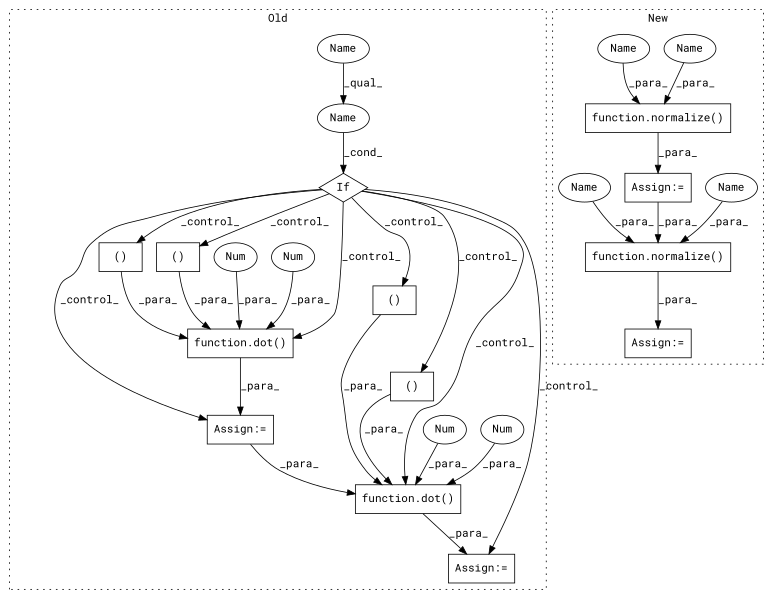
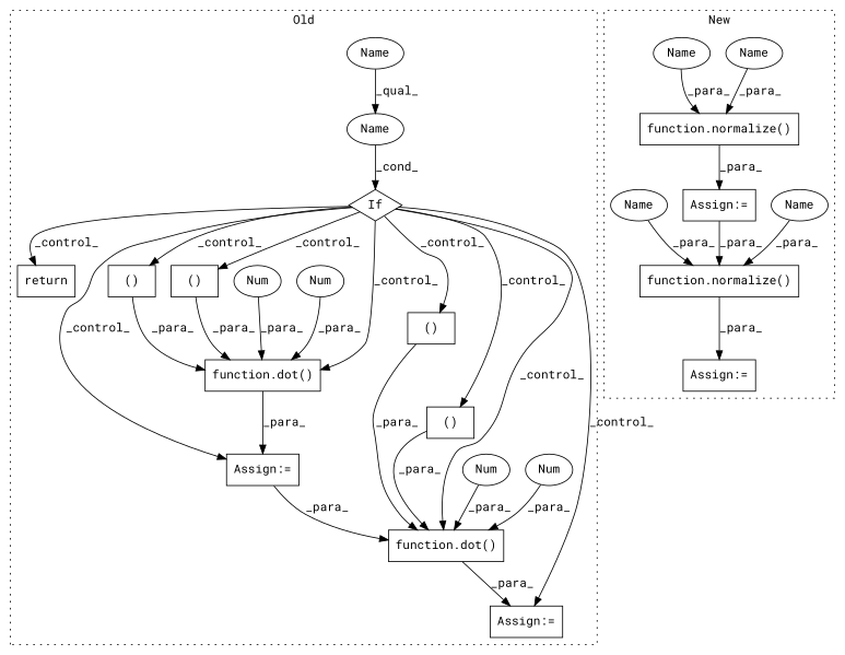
  digraph {
    fontname="Roboto Mono"
    node [a=87 l=3 s=4394 shape=box fontname="Roboto Mono"]
    edge [fontname="Roboto Mono"]
+   n1 [a=93 l=7 label=return s=4423]
    n2 [l=19 label=Name shape=ellipse]
    n3 [a=68 label="Assign:=" s=4518]
    n4 [a=96 label=If s=4391 shape=diamond]
    n5 [a=54 l=2 label="()" s=4503]
    n6 [a=54 l=2 label="()" s=4507]
    n7 [a=75 l="4,1" label="function.dot()" s="4624,4658"]
    n8 [a=54 l=2 label="()" s=4656]
    n9 [a=75 l="4,1" label="function.dot()" s="4475,4509"]
    n10 [a=54 l=2 label="()" s=4652]
    n11 [a=76 l=1 label=Num s=4500 shape=ellipse]
    n12 [a=76 l=1 label=Num s=4649 shape=ellipse]
    n13 [a=76 l=2 label=Num s=4645 shape=ellipse]
    n14 [a=76 l=2 label=Num s=4496 shape=ellipse]
    n15 [a=68 label="Assign:=" s=4621]
    n16 [label=Name shape=ellipse]
    n17 [a=75 l="10,1" label="function.normalize()" s="4639,4662"]
    n18 [a=68 label="Assign:=" s=4512]
    n19 [a=75 l="10,1" label="function.normalize()" s="4515,4538"]
    n20 [a=68 label="Assign:=" s=4636]
    n21 [label=Name s=4659 shape=ellipse]
    n22 [label=Name s=4535 shape=ellipse]
    n23 [label=Name s=4525 shape=ellipse]
    n24 [label=Name s=4649 shape=ellipse]
    subgraph cluster_1 {
      label=Old
      style=dotted
+     n1
      n2
      n3
      n4
      n5
      n6
      n7
      n8
      n9
      n10
      n11
      n12
      n13
      n14
      n15
      n16
    }
    subgraph cluster_2 {
      label=New
      style=dotted
      n17
      n18
      n19
      n20
      n21
      n22
      n23
      n24
    }
    n2 -> n4 [label=_cond_]
    n3 -> n7 [label=_para_]
+   n4 -> n1 [label=_control_]
    n4 -> n3 [label=_control_]
    n4 -> n5 [label=_control_]
    n4 -> n6 [label=_control_]
    n4 -> n7 [label=_control_]
    n4 -> n8 [label=_control_]
    n4 -> n9 [label=_control_]
    n4 -> n10 [label=_control_]
    n4 -> n15 [label=_control_]
    n5 -> n9 [label=_para_]
    n6 -> n9 [label=_para_]
    n7 -> n15 [label=_para_]
    n8 -> n7 [label=_para_]
    n9 -> n3 [label=_para_]
    n10 -> n7 [label=_para_]
    n11 -> n9 [label=_para_]
    n12 -> n7 [label=_para_]
    n13 -> n7 [label=_para_]
    n14 -> n9 [label=_para_]
    n16 -> n2 [label=_qual_]
    n17 -> n20 [label=_para_]
    n18 -> n17 [label=_para_]
    n19 -> n18 [label=_para_]
    n21 -> n17 [label=_para_]
    n22 -> n19 [label=_para_]
    n23 -> n19 [label=_para_]
    n24 -> n17 [label=_para_]
  }
